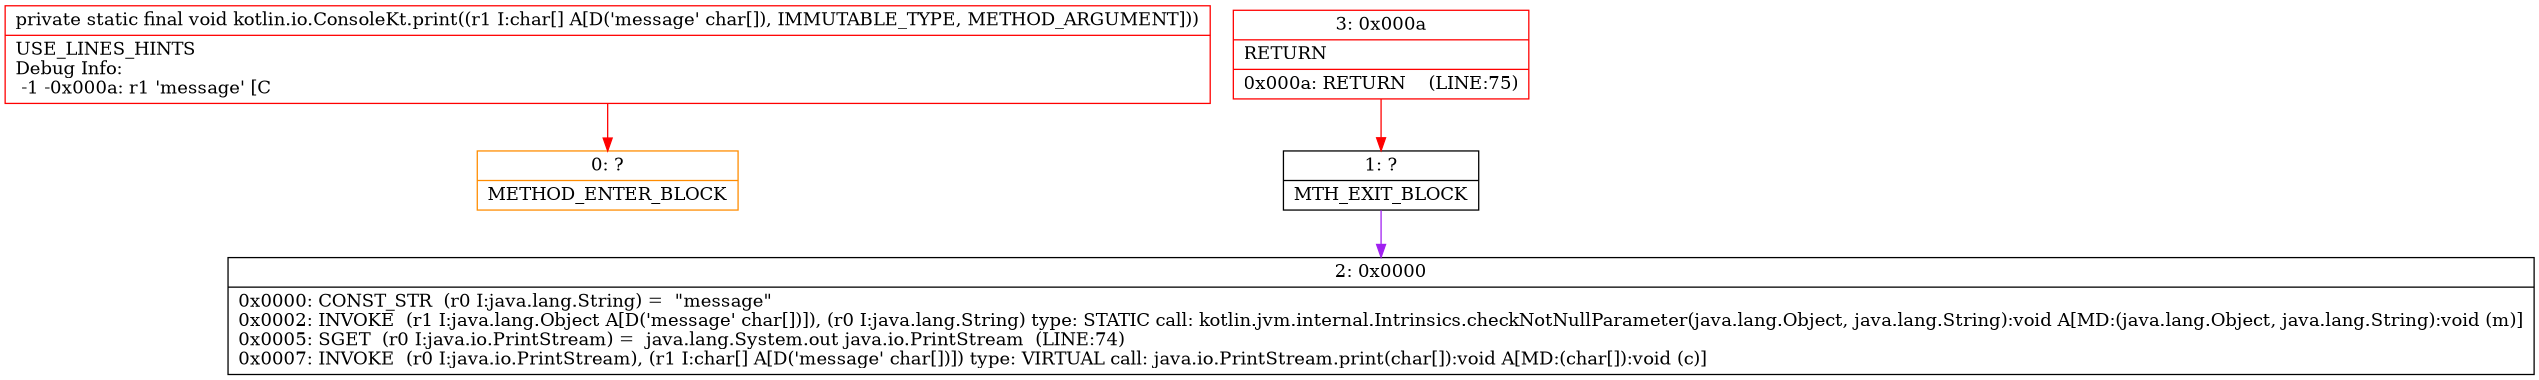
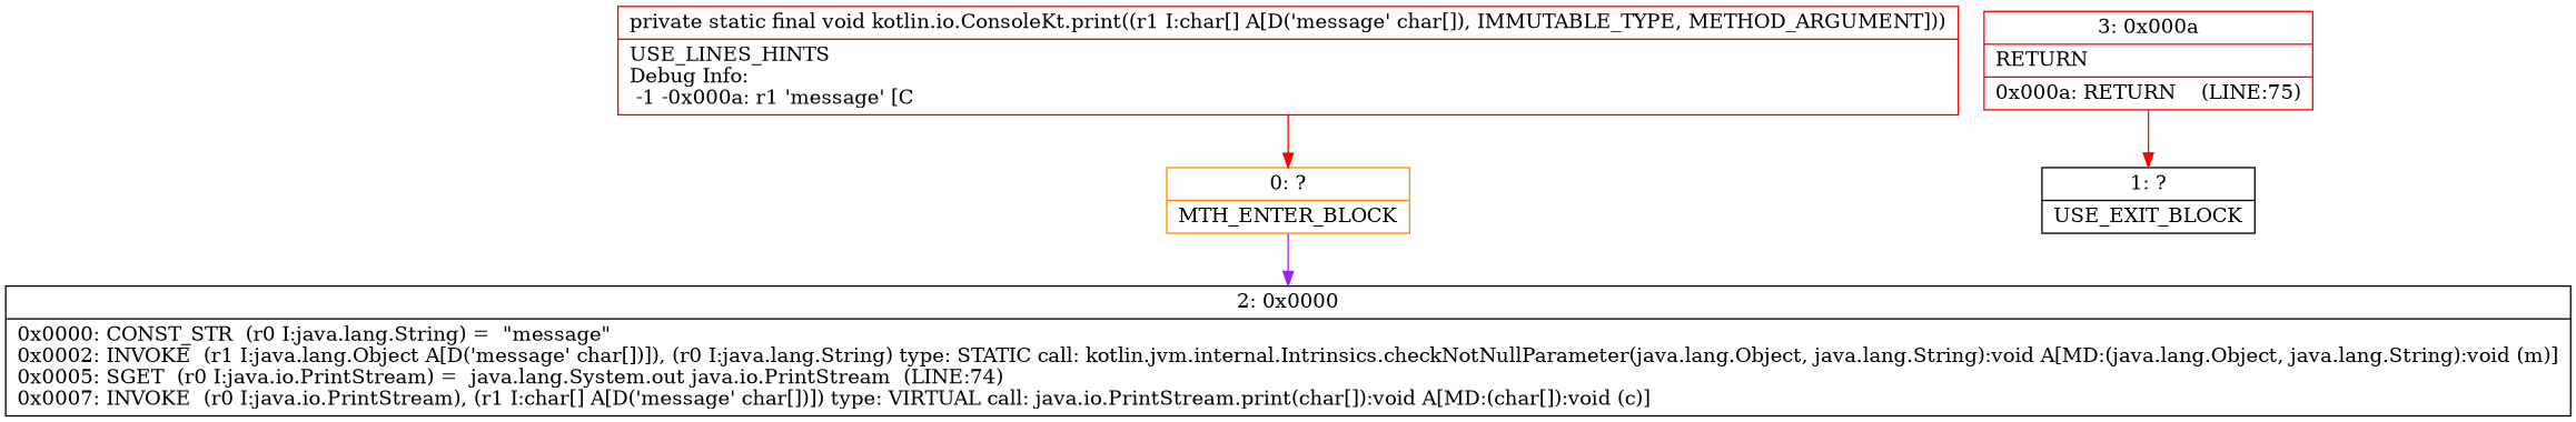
  digraph {
    node [color=black shape=record]
    edge [color=red]
-   n1 [color=darkorange label="{0\:\ ?|METHOD_ENTER_BLOCK\l}"]
+   n1 [color=darkorange label="{0\:\ ?|MTH_ENTER_BLOCK\l}"]
    n2 [label="{2\:\ 0x0000|0x0000: CONST_STR  (r0 I:java.lang.String) =  \"message\" \l0x0002: INVOKE  (r1 I:java.lang.Object A[D('message' char[])]), (r0 I:java.lang.String) type: STATIC call: kotlin.jvm.internal.Intrinsics.checkNotNullParameter(java.lang.Object, java.lang.String):void A[MD:(java.lang.Object, java.lang.String):void (m)]\l0x0005: SGET  (r0 I:java.io.PrintStream) =  java.lang.System.out java.io.PrintStream  (LINE:74)\l0x0007: INVOKE  (r0 I:java.io.PrintStream), (r1 I:char[] A[D('message' char[])]) type: VIRTUAL call: java.io.PrintStream.print(char[]):void A[MD:(char[]):void (c)]\l}"]
    n3 [color=red label="{3\:\ 0x000a|RETURN\l|0x000a: RETURN    (LINE:75)\l}"]
-   n4 [label="{1\:\ ?|MTH_EXIT_BLOCK\l}"]
+   n4 [label="{1\:\ ?|USE_EXIT_BLOCK\l}"]
    n5 [color=red label="{private static final void kotlin.io.ConsoleKt.print((r1 I:char[] A[D('message' char[]), IMMUTABLE_TYPE, METHOD_ARGUMENT]))  | USE_LINES_HINTS\lDebug Info:\l  \-1 \-0x000a: r1 'message' [C\l}"]
-   n4 -> n2 [color=purple]
+   n1 -> n2 [color=purple]
    n3 -> n4
    n5 -> n1
  }
